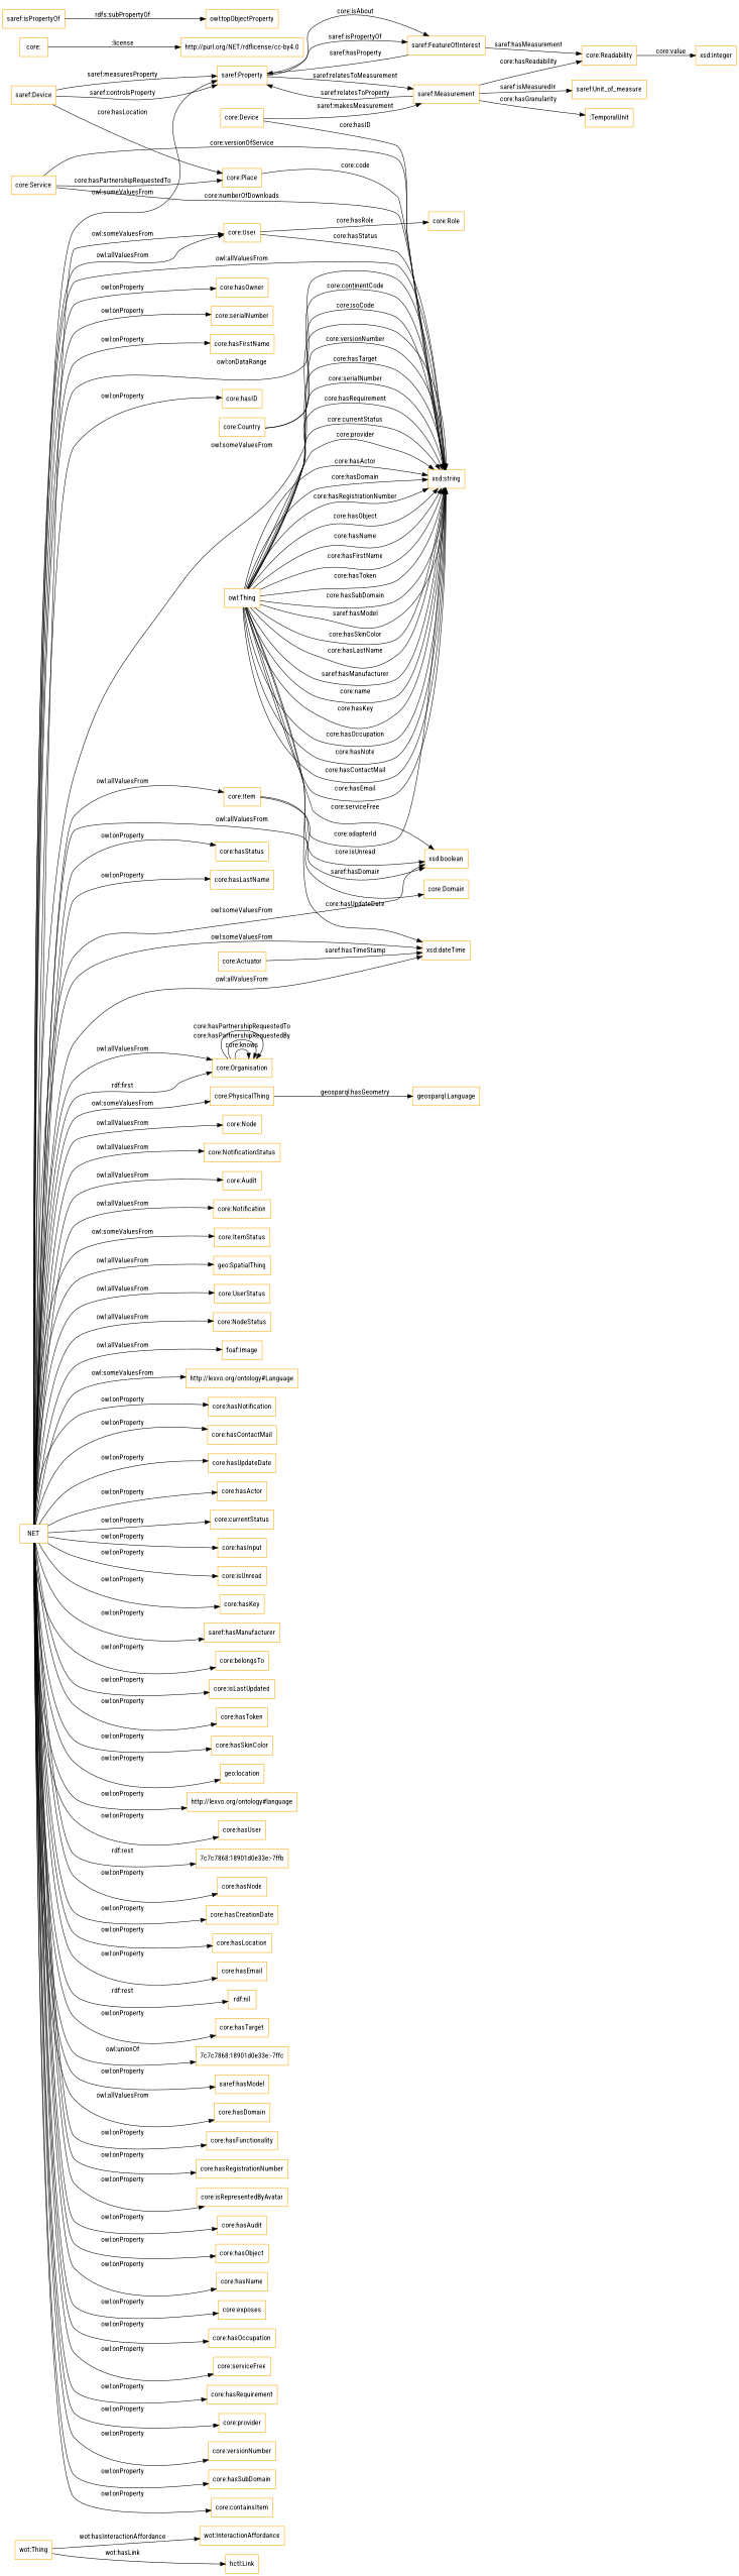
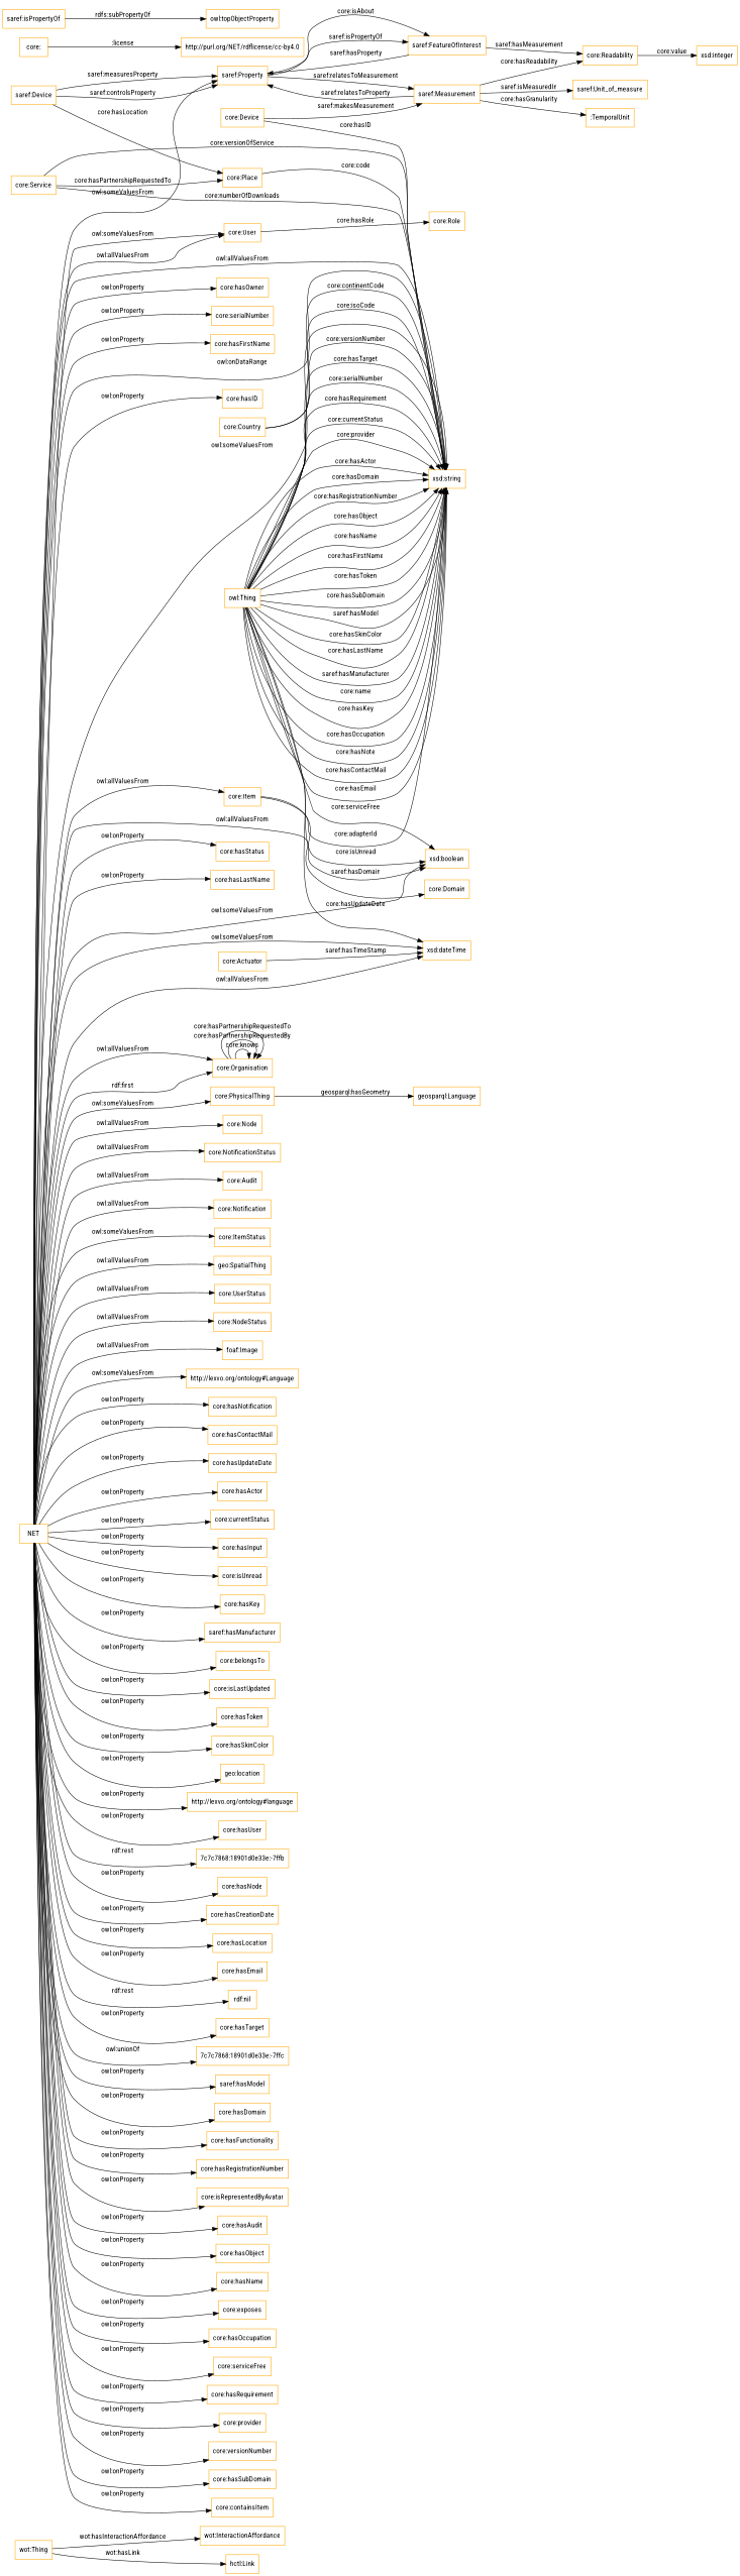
  digraph {
    fontname="Roboto Condensed"
    rankdir=LR
    node [color=orange fontname="Roboto Condensed" shape=rectangle]
    edge [fontname="Roboto Condensed"]
    "wot:Thing"
    "wot:InteractionAffordance"
    "hctl:Link"
    "core:User"
    "core:Role"
    "xsd:string"
    "saref:Device"
    "saref:Property"
    "core:Place"
    "saref:Measurement"
    "saref:FeatureOfInterest"
    "core:Readability"
    ":TemporalUnit"
    "saref:Unit_of_measure"
    "xsd:integer"
    "core:Service"
    "core:Device"
    "core:Actuator"
    "xsd:dateTime"
    "core:Organisation"
    "core:Country"
    "core:Item"
    "core:Domain"
    n24 [label="geosparql:Language"]
    "core:PhysicalThing"
    "core:"
    "http://purl.org/NET/rdflicense/cc-by4.0"
    "saref:isPropertyOf"
    "owl:topObjectProperty"
    n30 [label=NET]
    "core:Node"
    "core:NotificationStatus"
    "core:Audit"
    "core:Notification"
    "core:ItemStatus"
    "geo:SpatialThing"
    "core:UserStatus"
    "core:NodeStatus"
    "foaf:Image"
    "http://lexvo.org/ontology#Language"
    "core:hasNotification"
    "core:hasContactMail"
    "core:hasUpdateDate"
    "core:hasActor"
    "xsd:boolean"
    "core:currentStatus"
    "core:hasInput"
    "core:isUnread"
    "core:hasKey"
    "saref:hasManufacturer"
    "core:belongsTo"
    "core:isLastUpdated"
    "core:hasToken"
    "core:hasSkinColor"
    "geo:location"
    "http://lexvo.org/ontology#language"
    "core:hasUser"
    "7c7c7868:18901d0e33e:-7ffb"
    "core:hasNode"
    "core:hasCreationDate"
    "core:hasLocation"
    "core:hasEmail"
    "rdf:nil"
    "core:hasTarget"
    "7c7c7868:18901d0e33e:-7ffc"
    "saref:hasModel"
    "core:hasDomain"
    "core:hasFunctionality"
    "core:hasRegistrationNumber"
    "core:isRepresentedByAvatar"
    "core:hasAudit"
    "core:hasObject"
    "core:hasName"
    "core:exposes"
    "core:hasOccupation"
    "core:serviceFree"
    "core:hasRequirement"
    "core:provider"
    "core:versionNumber"
    "core:hasSubDomain"
    "core:containsItem"
    "core:hasOwner"
    "core:serialNumber"
    "core:hasFirstName"
    "core:hasID"
    "core:hasStatus"
    "core:hasLastName"
    "owl:Thing"
    "wot:Thing" -> "wot:InteractionAffordance" [label="wot:hasInteractionAffordance"]
    "wot:Thing" -> "hctl:Link" [label="wot:hasLink"]
    "core:User" -> "core:Role" [label="core:hasRole"]
-   "core:User" -> "xsd:string" [label="core:hasStatus"]
    "saref:Device" -> "saref:Property" [label="saref:measuresProperty"]
    "saref:Device" -> "saref:Property" [label="saref:controlsProperty"]
    "saref:Device" -> "core:Place" [label="core:hasLocation"]
    "saref:Property" -> "saref:Measurement" [label="saref:relatesToMeasurement"]
    "saref:Property" -> "saref:FeatureOfInterest" [label="core:isAbout"]
    "saref:Property" -> "saref:FeatureOfInterest" [label="saref:isPropertyOf"]
    "core:Place" -> "xsd:string" [label="core:code"]
    "saref:Measurement" -> "saref:Property" [label="saref:relatesToProperty"]
    "saref:Measurement" -> "core:Readability" [label="core:hasReadability"]
    "saref:Measurement" -> ":TemporalUnit" [label="core:hasGranularity"]
    "saref:Measurement" -> "saref:Unit_of_measure" [label="saref:isMeasuredIn"]
    "saref:FeatureOfInterest" -> "saref:Property" [label="saref:hasProperty"]
    "saref:FeatureOfInterest" -> "core:Readability" [label="saref:hasMeasurement"]
    "core:Readability" -> "xsd:integer" [label="core:value"]
    "core:Service" -> "xsd:string" [label="core:numberOfDownloads"]
    "core:Service" -> "xsd:string" [label="core:versionOfService"]
    "core:Service" -> "core:Place" [label="core:hasPartnershipRequestedTo"]
    "core:Device" -> "xsd:string" [label="core:hasID"]
    "core:Device" -> "saref:Measurement" [label="saref:makesMeasurement"]
    "core:Actuator" -> "xsd:dateTime" [label="saref:hasTimeStamp"]
    "core:Organisation" -> "core:Organisation" [label="core:knows"]
    "core:Organisation" -> "core:Organisation" [label="core:hasPartnershipRequestedBy"]
    "core:Organisation" -> "core:Organisation" [label="core:hasPartnershipRequestedTo"]
    "core:Country" -> "xsd:string" [label="core:continentCode"]
    "core:Country" -> "xsd:string" [label="core:isoCode"]
    "core:Item" -> "xsd:string" [label="core:adapterId"]
    "core:Item" -> "core:Domain" [label="saref:hasDomain"]
    "core:PhysicalThing" -> n24 [label="geosparql:hasGeometry"]
    "core:" -> "http://purl.org/NET/rdflicense/cc-by4.0" [label=":license"]
    "saref:isPropertyOf" -> "owl:topObjectProperty" [label="rdfs:subPropertyOf"]
    n30 -> "core:User" [label="owl:someValuesFrom"]
    n30 -> "core:User" [label="owl:allValuesFrom"]
    n30 -> "xsd:string" [label="owl:allValuesFrom"]
    n30 -> "xsd:string" [label="owl:onDataRange"]
    n30 -> "xsd:string" [label="owl:someValuesFrom"]
    n30 -> "saref:Property" [label="owl:someValuesFrom"]
    n30 -> "xsd:dateTime" [label="owl:someValuesFrom"]
    n30 -> "xsd:dateTime" [label="owl:allValuesFrom"]
    n30 -> "core:Organisation" [label="owl:allValuesFrom"]
    n30 -> "core:Organisation" [label="rdf:first"]
    n30 -> "core:Item" [label="owl:allValuesFrom"]
    n30 -> "core:PhysicalThing" [label="owl:someValuesFrom"]
    n30 -> "core:Node" [label="owl:allValuesFrom"]
    n30 -> "core:NotificationStatus" [label="owl:allValuesFrom"]
    n30 -> "core:Audit" [label="owl:allValuesFrom"]
    n30 -> "core:Notification" [label="owl:allValuesFrom"]
    n30 -> "core:ItemStatus" [label="owl:someValuesFrom"]
    n30 -> "geo:SpatialThing" [label="owl:allValuesFrom"]
    n30 -> "core:UserStatus" [label="owl:allValuesFrom"]
    n30 -> "core:NodeStatus" [label="owl:allValuesFrom"]
    n30 -> "foaf:Image" [label="owl:allValuesFrom"]
    n30 -> "http://lexvo.org/ontology#Language" [label="owl:someValuesFrom"]
    n30 -> "core:hasNotification" [label="owl:onProperty"]
    n30 -> "core:hasContactMail" [label="owl:onProperty"]
    n30 -> "core:hasUpdateDate" [label="owl:onProperty"]
    n30 -> "core:hasActor" [label="owl:onProperty"]
    n30 -> "xsd:boolean" [label="owl:allValuesFrom"]
    n30 -> "xsd:boolean" [label="owl:someValuesFrom"]
    n30 -> "core:currentStatus" [label="owl:onProperty"]
    n30 -> "core:hasInput" [label="owl:onProperty"]
    n30 -> "core:isUnread" [label="owl:onProperty"]
    n30 -> "core:hasKey" [label="owl:onProperty"]
    n30 -> "saref:hasManufacturer" [label="owl:onProperty"]
    n30 -> "core:belongsTo" [label="owl:onProperty"]
    n30 -> "core:isLastUpdated" [label="owl:onProperty"]
    n30 -> "core:hasToken" [label="owl:onProperty"]
    n30 -> "core:hasSkinColor" [label="owl:onProperty"]
    n30 -> "geo:location" [label="owl:onProperty"]
    n30 -> "http://lexvo.org/ontology#language" [label="owl:onProperty"]
    n30 -> "core:hasUser" [label="owl:onProperty"]
    n30 -> "7c7c7868:18901d0e33e:-7ffb" [label="rdf:rest"]
    n30 -> "core:hasNode" [label="owl:onProperty"]
    n30 -> "core:hasCreationDate" [label="owl:onProperty"]
    n30 -> "core:hasLocation" [label="owl:onProperty"]
    n30 -> "core:hasEmail" [label="owl:onProperty"]
    n30 -> "rdf:nil" [label="rdf:rest"]
    n30 -> "core:hasTarget" [label="owl:onProperty"]
    n30 -> "7c7c7868:18901d0e33e:-7ffc" [label="owl:unionOf"]
    n30 -> "saref:hasModel" [label="owl:onProperty"]
-   n30 -> "core:hasDomain" [label="owl:allValuesFrom"]
+   n30 -> "core:hasDomain" [label="owl:onProperty"]
    n30 -> "core:hasFunctionality" [label="owl:onProperty"]
    n30 -> "core:hasRegistrationNumber" [label="owl:onProperty"]
    n30 -> "core:isRepresentedByAvatar" [label="owl:onProperty"]
    n30 -> "core:hasAudit" [label="owl:onProperty"]
    n30 -> "core:hasObject" [label="owl:onProperty"]
    n30 -> "core:hasName" [label="owl:onProperty"]
    n30 -> "core:exposes" [label="owl:onProperty"]
    n30 -> "core:hasOccupation" [label="owl:onProperty"]
    n30 -> "core:serviceFree" [label="owl:onProperty"]
    n30 -> "core:hasRequirement" [label="owl:onProperty"]
    n30 -> "core:provider" [label="owl:onProperty"]
    n30 -> "core:versionNumber" [label="owl:onProperty"]
    n30 -> "core:hasSubDomain" [label="owl:onProperty"]
    n30 -> "core:containsItem" [label="owl:onProperty"]
    n30 -> "core:hasOwner" [label="owl:onProperty"]
    n30 -> "core:serialNumber" [label="owl:onProperty"]
    n30 -> "core:hasFirstName" [label="owl:onProperty"]
    n30 -> "core:hasID" [label="owl:onProperty"]
    n30 -> "core:hasStatus" [label="owl:onProperty"]
    n30 -> "core:hasLastName" [label="owl:onProperty"]
    "owl:Thing" -> "xsd:string" [label="core:provider"]
    "owl:Thing" -> "xsd:string" [label="core:hasActor"]
    "owl:Thing" -> "xsd:string" [label="core:hasDomain"]
    "owl:Thing" -> "xsd:string" [label="core:hasRegistrationNumber"]
    "owl:Thing" -> "xsd:string" [label="core:hasObject"]
    "owl:Thing" -> "xsd:string" [label="core:hasName"]
    "owl:Thing" -> "xsd:string" [label="core:hasFirstName"]
    "owl:Thing" -> "xsd:string" [label="core:hasToken"]
    "owl:Thing" -> "xsd:string" [label="core:hasSubDomain"]
    "owl:Thing" -> "xsd:string" [label="saref:hasModel"]
    "owl:Thing" -> "xsd:string" [label="core:hasSkinColor"]
    "owl:Thing" -> "xsd:string" [label="core:hasLastName"]
    "owl:Thing" -> "xsd:string" [label="saref:hasManufacturer"]
    "owl:Thing" -> "xsd:string" [label="core:name"]
    "owl:Thing" -> "xsd:string" [label="core:hasKey"]
    "owl:Thing" -> "xsd:string" [label="core:hasOccupation"]
    "owl:Thing" -> "xsd:string" [label="core:hasNote"]
    "owl:Thing" -> "xsd:string" [label="core:hasContactMail"]
    "owl:Thing" -> "xsd:string" [label="core:hasEmail"]
    "owl:Thing" -> "xsd:string" [label="core:versionNumber"]
    "owl:Thing" -> "xsd:string" [label="core:hasTarget"]
    "owl:Thing" -> "xsd:string" [label="core:serialNumber"]
    "owl:Thing" -> "xsd:string" [label="core:hasRequirement"]
    "owl:Thing" -> "xsd:string" [label="core:currentStatus"]
    "owl:Thing" -> "xsd:dateTime" [label="core:hasUpdateDate"]
    "owl:Thing" -> "xsd:boolean" [label="core:serviceFree"]
    "owl:Thing" -> "xsd:boolean" [label="core:isUnread"]
  }
